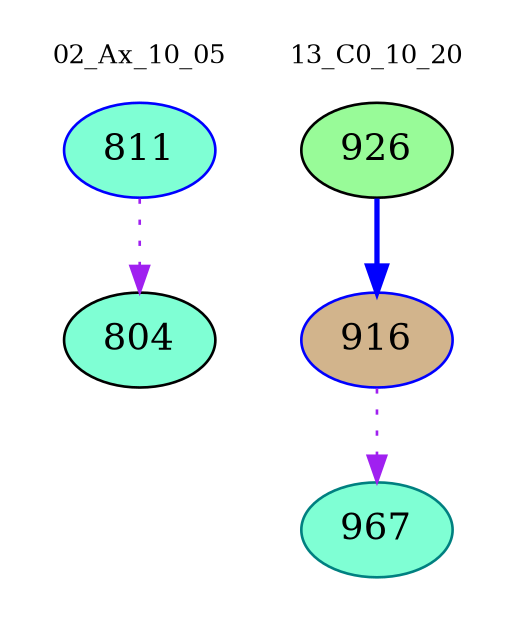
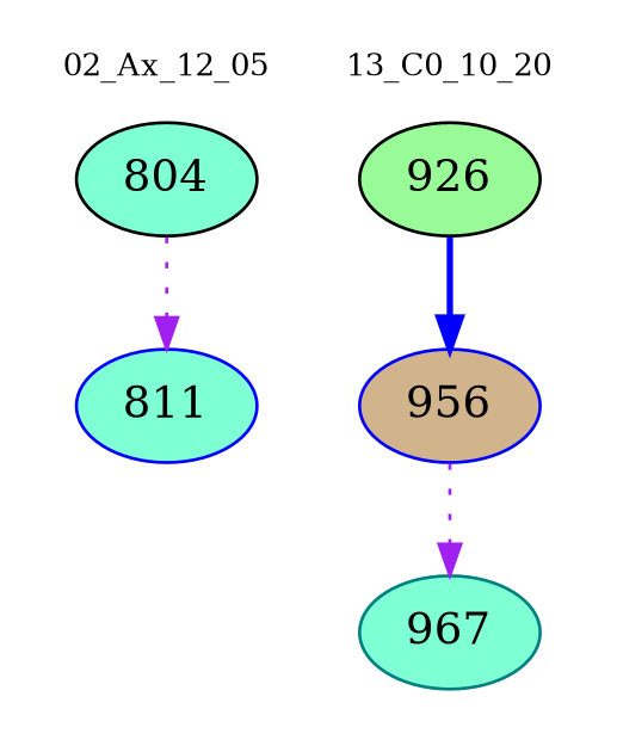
  digraph {
    node [color=blue fillcolor=aquamarine style=filled]
    edge [color=purple style=dotted]
    n1 [label=811]
    n2 [color=black label=804]
    n3 [color=black fillcolor=palegreen label=926]
-   n4 [fillcolor=tan label=916]
+   n4 [fillcolor=tan label=956]
    n5 [color=teal label=967]
    subgraph cluster_1 {
      color=white
      fontsize=10
-     label="02_Ax_10_05"
+     label="02_Ax_12_05"
      n1
      n2
    }
    subgraph cluster_2 {
      color=white
      fontsize=10
      label="13_C0_10_20"
      n3
      n4
      n5
    }
-   n1 -> n2
+   n2 -> n1
    n3 -> n4 [color=blue style=bold]
    n4 -> n5
  }
